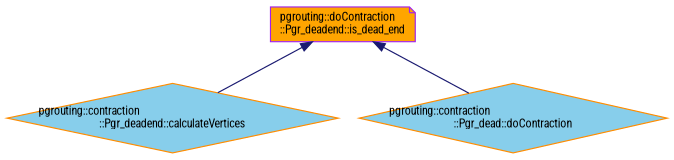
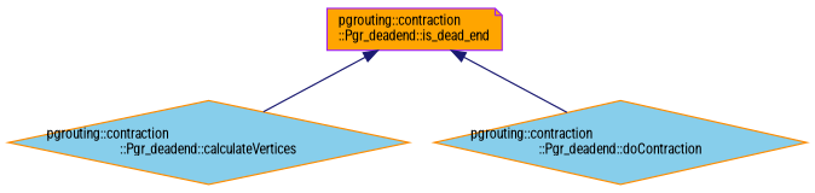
  digraph {
    fontname="Roboto Condensed"
    rankdir=TB
    node [color=darkorange fillcolor=skyblue fontname="Roboto Condensed" fontsize=10 shape=diamond style=filled]
    edge [color=midnightblue dir=back fontname="Roboto Condensed" fontsize=10 labelfontname=Helvetica labelfontsize=10 style=solid]
-   n1 [color=purple fillcolor=orange fontcolor=black height=0.2 label="pgrouting::doContraction\l::Pgr_deadend::is_dead_end" shape=note width=0.4]
+   n1 [color=purple fillcolor=orange fontcolor=black height=0.2 label="pgrouting::contraction\l::Pgr_deadend::is_dead_end" shape=note width=0.4]
    n2 [height=0.2 label="pgrouting::contraction\l::Pgr_deadend::calculateVertices" width=0.4]
-   n3 [height=0.2 label="pgrouting::contraction\l::Pgr_dead::doContraction" width=0.4]
+   n3 [height=0.2 label="pgrouting::contraction\l::Pgr_deadend::doContraction" width=0.4]
    n1 -> n2
    n1 -> n3
  }
